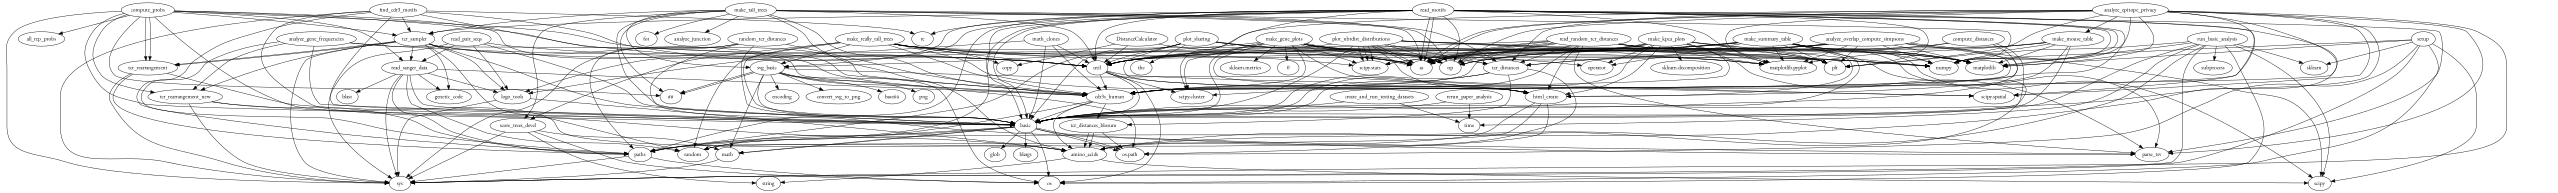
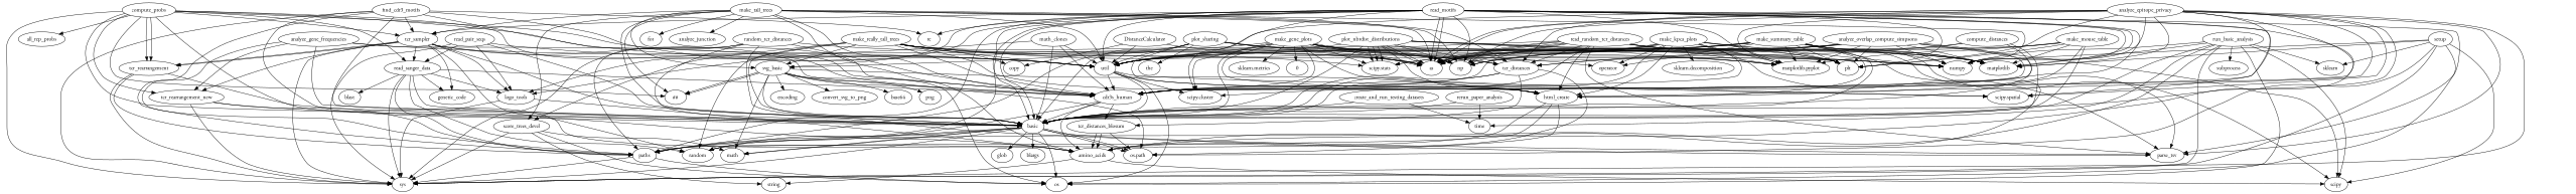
  digraph {
    fontname="EB Garamond"
    node [fontname="EB Garamond"]
    edge [fontname="EB Garamond"]
    amino_acids
    string
    scipy
    analyze_epitope_privacy
    sys
    basic
    tcr_distances
    cdr3s_human
    parse_tsv
    numpy
    as
    np
    "scipy.cluster"
    "scipy.spatial"
    util
    n16 [label=html_create]
    matplotlib
    "matplotlib.pyplot"
    plt
    paths
    glob
    os
    "os.path"
    math
    random
    blargs
    tcr_distances_blosum
    analyze_gene_frequencies
    tcr_rearrangement_new
    analyze_overlap_compute_simpsons
    compute_distances
    compute_probs
    tcr_sampler
    read_sanger_data
    tcr_rearrangement
    "##"
    all_rep_probs
    logo_tools
    genetic_code
    blast
    create_and_run_testing_datasets
    time
    DistanceCalculator
    copy
    find_cdr3_motifs
    re
    n47 [label=math_clones]
    make_gene_plots
    svg_basic
    "sklearn.metrics"
    "scipy.stats"
    0
    base64
    png
    encoding
    convert_svg_to_png
    make_kpca_plots
    "sklearn.decomposition"
    operator
    make_mouse_table
    make_really_tall_trees
    score_trees_devel
    make_summary_table
    make_tall_trees
    for
    analyze_junction
    plot_nbrdist_distributions
    plot_sharing
    the
    random_tcr_distances
    read_motifs
    read_pair_seqs
    read_random_tcr_distances
    rerun_paper_analysis
    run_basic_analysis
    sklearn
    subprocess
    setup
    amino_acids -> string
    amino_acids -> scipy
    analyze_epitope_privacy -> sys
    analyze_epitope_privacy -> basic
    analyze_epitope_privacy -> tcr_distances
    analyze_epitope_privacy -> cdr3s_human
    analyze_epitope_privacy -> parse_tsv
    analyze_epitope_privacy -> numpy
    analyze_epitope_privacy -> as
    analyze_epitope_privacy -> as
    analyze_epitope_privacy -> np
    analyze_epitope_privacy -> "scipy.cluster"
    analyze_epitope_privacy -> "scipy.spatial"
    analyze_epitope_privacy -> util
-   analyze_epitope_privacy -> make_mouse_table
+   analyze_epitope_privacy -> n16
    analyze_epitope_privacy -> matplotlib
    analyze_epitope_privacy -> "matplotlib.pyplot"
    analyze_epitope_privacy -> plt
-   math -> sys
+   basic -> sys
    basic -> parse_tsv
    basic -> paths
    basic -> glob
    basic -> os
    basic -> "os.path"
    basic -> "os.path"
    basic -> math
    basic -> math
    basic -> random
    basic -> blargs
    tcr_distances -> amino_acids
    tcr_distances -> basic
    tcr_distances -> cdr3s_human
    tcr_distances -> tcr_distances_blosum
    cdr3s_human -> amino_acids
    cdr3s_human -> basic
    cdr3s_human -> paths
    cdr3s_human -> tcr_distances_blosum
    util -> basic
    util -> cdr3s_human
    util -> "scipy.cluster"
    util -> "scipy.spatial"
    util -> n16
    util -> os
    n16 -> paths
    n16 -> "os.path"
    n16 -> random
    paths -> sys
    paths -> os
    tcr_distances_blosum -> amino_acids
    tcr_distances_blosum -> amino_acids
    tcr_distances_blosum -> "os.path"
    analyze_gene_frequencies -> basic
    analyze_gene_frequencies -> cdr3s_human
    analyze_gene_frequencies -> util
    analyze_gene_frequencies -> paths
    analyze_gene_frequencies -> tcr_rearrangement_new
    tcr_rearrangement_new -> sys
    tcr_rearrangement_new -> basic
    tcr_rearrangement_new -> paths
    analyze_overlap_compute_simpsons -> scipy
    analyze_overlap_compute_simpsons -> basic
    analyze_overlap_compute_simpsons -> tcr_distances
    analyze_overlap_compute_simpsons -> cdr3s_human
    analyze_overlap_compute_simpsons -> numpy
    analyze_overlap_compute_simpsons -> as
    analyze_overlap_compute_simpsons -> as
    analyze_overlap_compute_simpsons -> np
    analyze_overlap_compute_simpsons -> util
    analyze_overlap_compute_simpsons -> matplotlib
    analyze_overlap_compute_simpsons -> "matplotlib.pyplot"
    analyze_overlap_compute_simpsons -> plt
    compute_distances -> basic
    compute_distances -> tcr_distances
    compute_distances -> cdr3s_human
    compute_distances -> util
    compute_probs -> amino_acids
    compute_probs -> sys
    compute_probs -> basic
    compute_probs -> cdr3s_human
    compute_probs -> as
    compute_probs -> util
    compute_probs -> tcr_rearrangement_new
    compute_probs -> tcr_sampler
    compute_probs -> read_sanger_data
    compute_probs -> tcr_rearrangement
    compute_probs -> tcr_rearrangement
    compute_probs -> "##"
    compute_probs -> all_rep_probs
    tcr_sampler -> sys
    tcr_sampler -> basic
    tcr_sampler -> cdr3s_human
    tcr_sampler -> as
    tcr_sampler -> random
    tcr_sampler -> tcr_rearrangement_new
    tcr_sampler -> read_sanger_data
    tcr_sampler -> tcr_rearrangement
    tcr_sampler -> tcr_rearrangement
    tcr_sampler -> logo_tools
    tcr_sampler -> genetic_code
    read_sanger_data -> sys
    read_sanger_data -> basic
    read_sanger_data -> cdr3s_human
    read_sanger_data -> paths
    read_sanger_data -> random
    read_sanger_data -> logo_tools
    read_sanger_data -> genetic_code
    read_sanger_data -> blast
    tcr_rearrangement -> sys
    tcr_rearrangement -> basic
    tcr_rearrangement -> paths
    logo_tools -> amino_acids
    logo_tools -> sys
    create_and_run_testing_datasets -> basic
    create_and_run_testing_datasets -> time
    DistanceCalculator -> tcr_distances
    DistanceCalculator -> util
    DistanceCalculator -> copy
    find_cdr3_motifs -> amino_acids
    find_cdr3_motifs -> sys
    find_cdr3_motifs -> basic
    find_cdr3_motifs -> cdr3s_human
    find_cdr3_motifs -> util
    find_cdr3_motifs -> paths
    find_cdr3_motifs -> tcr_sampler
    find_cdr3_motifs -> re
    n47 -> basic
    n47 -> cdr3s_human
    n47 -> util
    n47 -> logo_tools
    make_gene_plots -> basic
    make_gene_plots -> cdr3s_human
    make_gene_plots -> numpy
    make_gene_plots -> as
    make_gene_plots -> as
    make_gene_plots -> np
    make_gene_plots -> "scipy.cluster"
    make_gene_plots -> "scipy.spatial"
    make_gene_plots -> util
    make_gene_plots -> n16
    make_gene_plots -> matplotlib
    make_gene_plots -> "matplotlib.pyplot"
    make_gene_plots -> plt
    make_gene_plots -> svg_basic
    make_gene_plots -> "sklearn.metrics"
    make_gene_plots -> "scipy.stats"
    make_gene_plots -> 0
    svg_basic -> basic
    svg_basic -> n16
    svg_basic -> os
    svg_basic -> "os.path"
    svg_basic -> math
    svg_basic -> "##"
    svg_basic -> "##"
    svg_basic -> base64
    svg_basic -> png
    svg_basic -> encoding
    svg_basic -> convert_svg_to_png
    make_kpca_plots -> basic
    make_kpca_plots -> cdr3s_human
    make_kpca_plots -> parse_tsv
    make_kpca_plots -> numpy
    make_kpca_plots -> as
    make_kpca_plots -> as
    make_kpca_plots -> np
    make_kpca_plots -> util
    make_kpca_plots -> n16
    make_kpca_plots -> matplotlib
    make_kpca_plots -> "matplotlib.pyplot"
    make_kpca_plots -> plt
    make_kpca_plots -> "sklearn.decomposition"
    make_kpca_plots -> operator
    make_mouse_table -> basic
    make_mouse_table -> as
    make_mouse_table -> util
    make_mouse_table -> n16
    make_mouse_table -> matplotlib
    make_mouse_table -> "matplotlib.pyplot"
    make_mouse_table -> plt
    make_really_tall_trees -> basic
    make_really_tall_trees -> cdr3s_human
    make_really_tall_trees -> numpy
    make_really_tall_trees -> as
    make_really_tall_trees -> np
    make_really_tall_trees -> util
    make_really_tall_trees -> n16
    make_really_tall_trees -> random
    make_really_tall_trees -> copy
    make_really_tall_trees -> svg_basic
    make_really_tall_trees -> "scipy.stats"
    make_really_tall_trees -> operator
    make_really_tall_trees -> score_trees_devel
    score_trees_devel -> string
    score_trees_devel -> sys
    score_trees_devel -> os
    score_trees_devel -> math
    make_summary_table -> amino_acids
    make_summary_table -> scipy
    make_summary_table -> basic
    make_summary_table -> parse_tsv
    make_summary_table -> numpy
    make_summary_table -> as
    make_summary_table -> as
    make_summary_table -> np
    make_summary_table -> util
    make_summary_table -> n16
    make_summary_table -> matplotlib
    make_summary_table -> "matplotlib.pyplot"
    make_summary_table -> plt
    make_summary_table -> "scipy.stats"
    make_summary_table -> operator
    make_tall_trees -> amino_acids
    make_tall_trees -> basic
    make_tall_trees -> tcr_distances
    make_tall_trees -> cdr3s_human
    make_tall_trees -> numpy
    make_tall_trees -> as
    make_tall_trees -> np
    make_tall_trees -> util
    make_tall_trees -> tcr_sampler
    make_tall_trees -> "##"
    make_tall_trees -> svg_basic
    make_tall_trees -> score_trees_devel
    make_tall_trees -> for
    make_tall_trees -> analyze_junction
    plot_nbrdist_distributions -> basic
    plot_nbrdist_distributions -> tcr_distances
    plot_nbrdist_distributions -> numpy
    plot_nbrdist_distributions -> as
    plot_nbrdist_distributions -> as
    plot_nbrdist_distributions -> np
    plot_nbrdist_distributions -> util
    plot_nbrdist_distributions -> n16
    plot_nbrdist_distributions -> matplotlib
    plot_nbrdist_distributions -> "matplotlib.pyplot"
    plot_nbrdist_distributions -> plt
    plot_nbrdist_distributions -> "scipy.stats"
    plot_nbrdist_distributions -> "scipy.stats"
    plot_nbrdist_distributions -> "scipy.stats"
    plot_sharing -> basic
    plot_sharing -> as
    plot_sharing -> util
    plot_sharing -> n16
    plot_sharing -> matplotlib
    plot_sharing -> "matplotlib.pyplot"
    plot_sharing -> plt
    plot_sharing -> paths
    plot_sharing -> the
    random_tcr_distances -> sys
    random_tcr_distances -> basic
+   random_tcr_distances -> tcr_distances
    random_tcr_distances -> cdr3s_human
    random_tcr_distances -> parse_tsv
    random_tcr_distances -> paths
    read_motifs -> amino_acids
    read_motifs -> basic
    read_motifs -> basic
    read_motifs -> cdr3s_human
    read_motifs -> parse_tsv
    read_motifs -> numpy
    read_motifs -> as
    read_motifs -> as
    read_motifs -> np
    read_motifs -> "scipy.cluster"
    read_motifs -> "scipy.spatial"
    read_motifs -> util
    read_motifs -> matplotlib
    read_motifs -> "matplotlib.pyplot"
    read_motifs -> plt
    read_motifs -> paths
    read_motifs -> random
    read_motifs -> tcr_sampler
    read_motifs -> logo_tools
    read_motifs -> re
    read_motifs -> svg_basic
    read_pair_seqs -> sys
    read_pair_seqs -> basic
    read_pair_seqs -> util
    read_pair_seqs -> read_sanger_data
    read_pair_seqs -> logo_tools
    read_random_tcr_distances -> basic
    read_random_tcr_distances -> tcr_distances
    read_random_tcr_distances -> cdr3s_human
    read_random_tcr_distances -> parse_tsv
    read_random_tcr_distances -> numpy
    read_random_tcr_distances -> as
    read_random_tcr_distances -> as
    read_random_tcr_distances -> np
    read_random_tcr_distances -> util
    read_random_tcr_distances -> n16
    read_random_tcr_distances -> matplotlib
    read_random_tcr_distances -> "matplotlib.pyplot"
    read_random_tcr_distances -> plt
    read_random_tcr_distances -> "scipy.stats"
    rerun_paper_analysis -> basic
    rerun_paper_analysis -> time
    run_basic_analysis -> scipy
    run_basic_analysis -> sys
    run_basic_analysis -> basic
    run_basic_analysis -> numpy
    run_basic_analysis -> matplotlib
    run_basic_analysis -> paths
    run_basic_analysis -> os
    run_basic_analysis -> time
    run_basic_analysis -> sklearn
    run_basic_analysis -> subprocess
    setup -> scipy
    setup -> sys
    setup -> numpy
    setup -> matplotlib
    setup -> os
    setup -> "os.path"
    setup -> sklearn
  }
